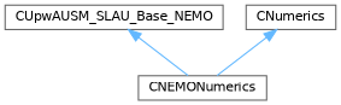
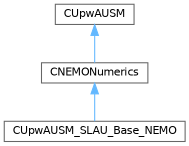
  digraph {
    node [color=gray40 fillcolor=white fontname=Helvetica fontsize=10 shape=box style=filled]
    edge [color=steelblue1 dir=back fontname=Helvetica fontsize=10 labelfontname=Helvetica labelfontsize=10 style=solid]
    n1 [height=0.2 label=CUpwAUSM_SLAU_Base_NEMO width=0.4]
    n2 [height=0.2 label=CNEMONumerics width=0.4]
-   n3 [height=0.2 label=CNumerics width=0.4]
-   n1 -> n2
+   n3 [height=0.2 label=CUpwAUSM width=0.4]
+   n2 -> n1
    n3 -> n2
  }
